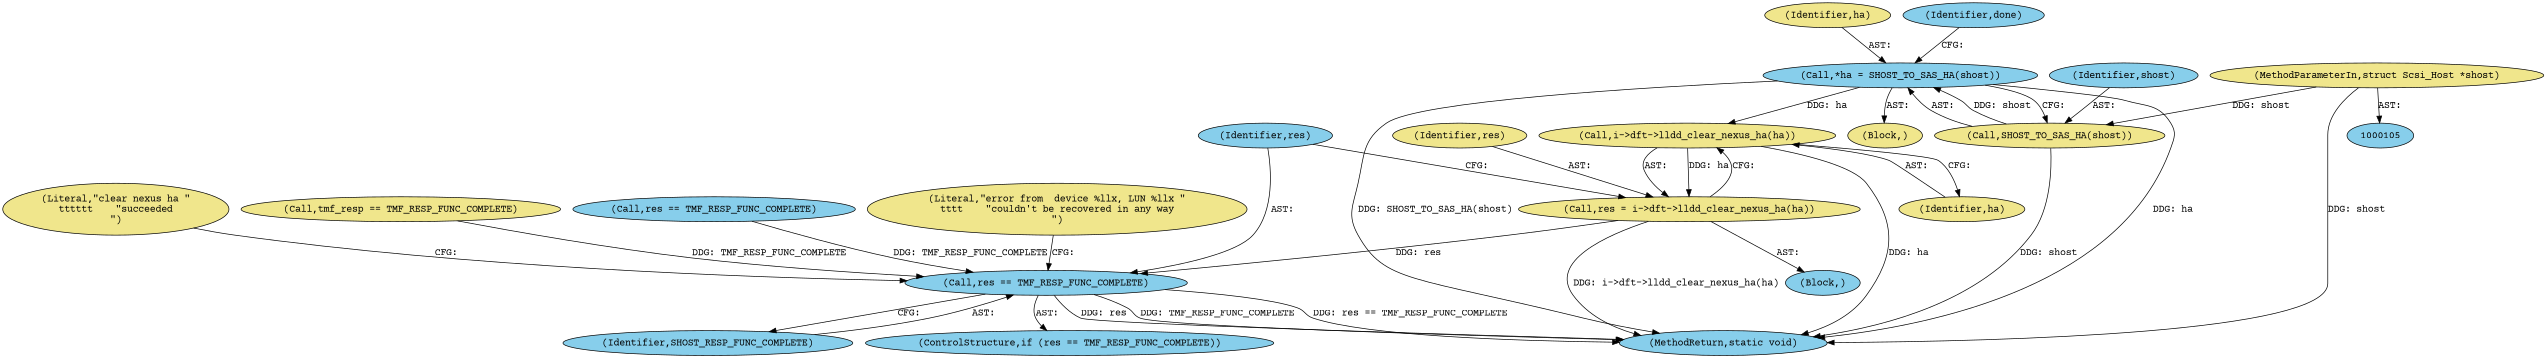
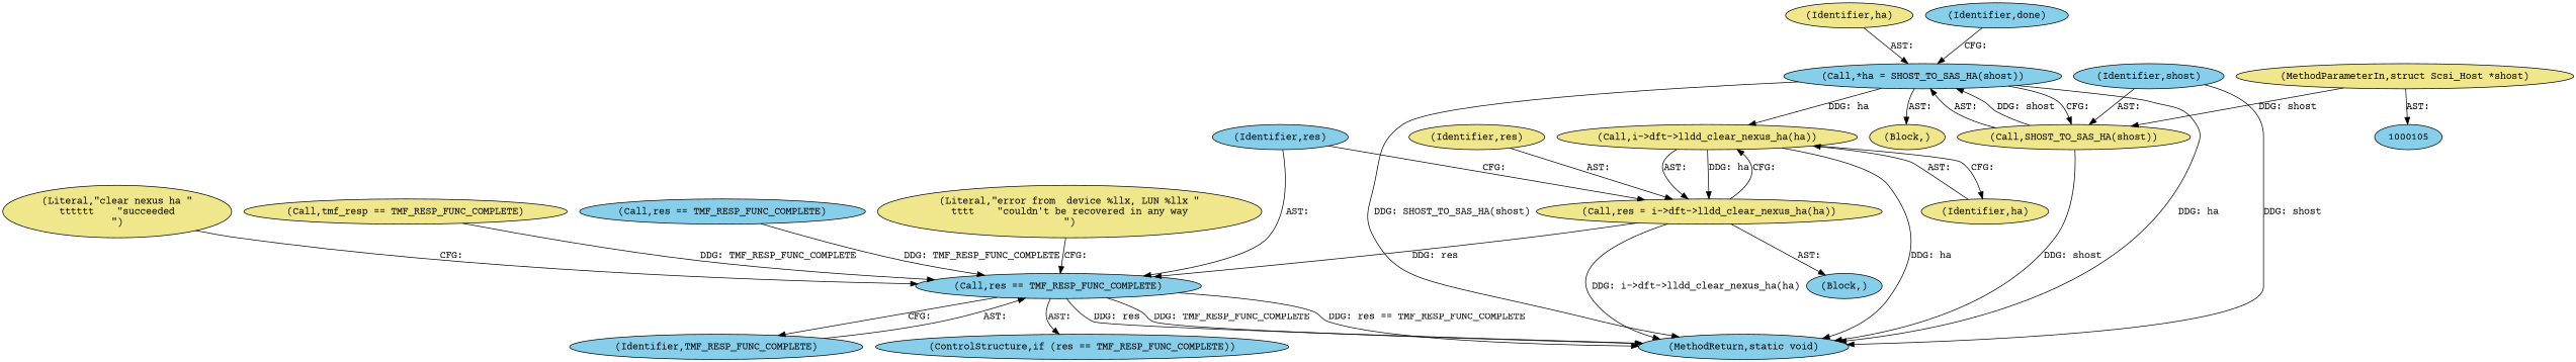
  digraph {
    fontname="Courier Prime"
    node [fillcolor=skyblue fontname="Courier Prime" style=filled]
    edge [fontname="Courier Prime"]
    n1 [label="(Call,*ha = SHOST_TO_SAS_HA(shost))"]
    n2 [fillcolor=khaki label="(Call,SHOST_TO_SAS_HA(shost))"]
    n3 [fillcolor=khaki label="(Call,i->dft->lldd_clear_nexus_ha(ha))"]
    n4 [label="(MethodReturn,static void)"]
    n5 [fillcolor=khaki label="(Block,)"]
    n6 [fillcolor=khaki label="(Call,res = i->dft->lldd_clear_nexus_ha(ha))"]
    n7 [fillcolor=khaki label="(Identifier,ha)"]
    n8 [label="(Identifier,shost)"]
    n9 [fillcolor=khaki label="(MethodParameterIn,struct Scsi_Host *shost)"]
    1000105
    n11 [label="(Call,res == TMF_RESP_FUNC_COMPLETE)"]
    n12 [label="(Block,)"]
    n13 [label="(ControlStructure,if (res == TMF_RESP_FUNC_COMPLETE))"]
-   n14 [label="(Identifier,SHOST_RESP_FUNC_COMPLETE)"]
+   n14 [label="(Identifier,TMF_RESP_FUNC_COMPLETE)"]
    n15 [label="(Identifier,res)"]
    n16 [fillcolor=khaki label="(Call,tmf_resp == TMF_RESP_FUNC_COMPLETE)"]
    n17 [fillcolor=khaki label="(Identifier,ha)"]
    n18 [label="(Call,res == TMF_RESP_FUNC_COMPLETE)"]
    n19 [fillcolor=khaki label="(Literal,\"error from  device %llx, LUN %llx \"\n\t\t\t\t    \"couldn't be recovered in any way\n\")"]
    n20 [label="(Identifier,done)"]
    n21 [fillcolor=khaki label="(Identifier,res)"]
    n22 [fillcolor=khaki label="(Literal,\"clear nexus ha \"\n\t\t\t\t\t\t    \"succeeded\n\")"]
    n1 -> n2 [label="CFG: "]
    n1 -> n3 [label="DDG: ha"]
    n1 -> n4 [label="DDG: ha"]
    n1 -> n4 [label="DDG: SHOST_TO_SAS_HA(shost)"]
    n1 -> n5 [label="AST: "]
    n2 -> n1 [label="AST: "]
    n2 -> n1 [label="DDG: shost"]
    n2 -> n4 [label="DDG: shost"]
    n3 -> n4 [label="DDG: ha"]
    n3 -> n6 [label="AST: "]
    n3 -> n6 [label="DDG: ha"]
    n3 -> n7 [label="CFG: "]
    n6 -> n3 [label="CFG: "]
    n6 -> n4 [label="DDG: i->dft->lldd_clear_nexus_ha(ha)"]
    n6 -> n11 [label="DDG: res"]
    n6 -> n12 [label="AST: "]
    n7 -> n3 [label="AST: "]
    n8 -> n2 [label="AST: "]
    n9 -> n2 [label="DDG: shost"]
-   n9 -> n4 [label="DDG: shost"]
+   n8 -> n4 [label="DDG: shost"]
    n9 -> 1000105 [label="AST: "]
    n11 -> n4 [label="DDG: res == TMF_RESP_FUNC_COMPLETE"]
    n11 -> n4 [label="DDG: res"]
    n11 -> n4 [label="DDG: TMF_RESP_FUNC_COMPLETE"]
    n11 -> n13 [label="AST: "]
    n11 -> n14 [label="CFG: "]
    n14 -> n11 [label="AST: "]
    n15 -> n6 [label="CFG: "]
    n15 -> n11 [label="AST: "]
    n16 -> n11 [label="DDG: TMF_RESP_FUNC_COMPLETE"]
    n17 -> n1 [label="AST: "]
    n18 -> n11 [label="DDG: TMF_RESP_FUNC_COMPLETE"]
    n19 -> n11 [label="CFG: "]
    n20 -> n1 [label="CFG: "]
    n21 -> n6 [label="AST: "]
    n22 -> n11 [label="CFG: "]
  }
